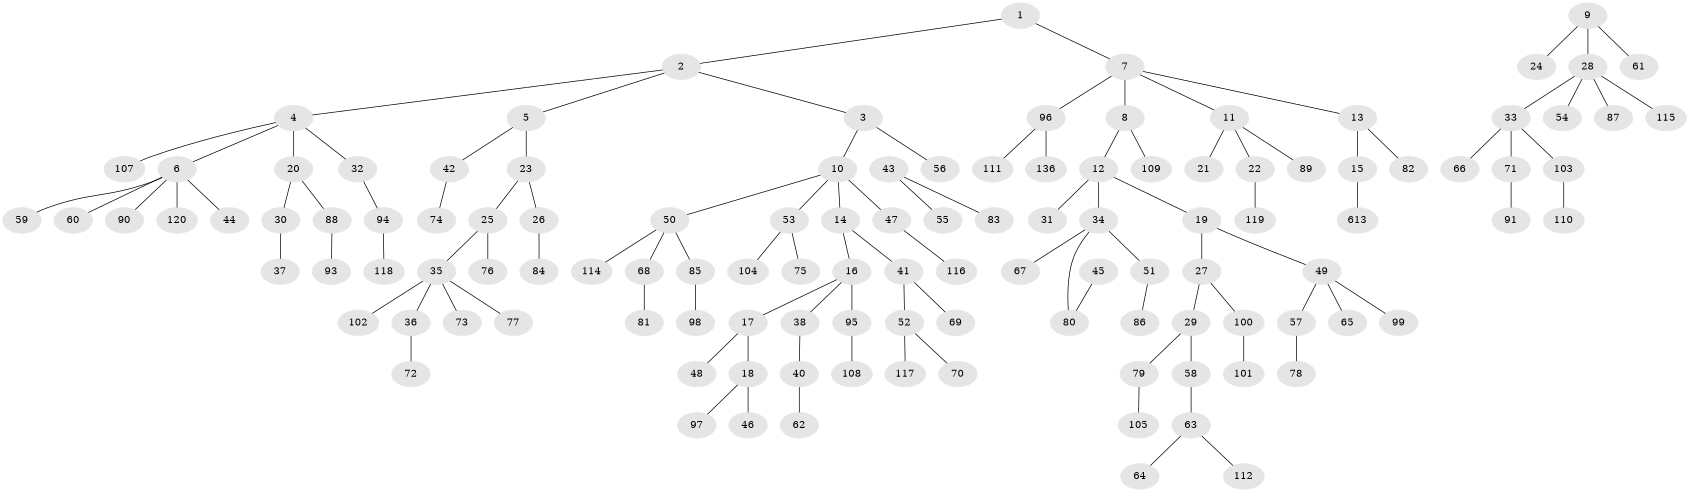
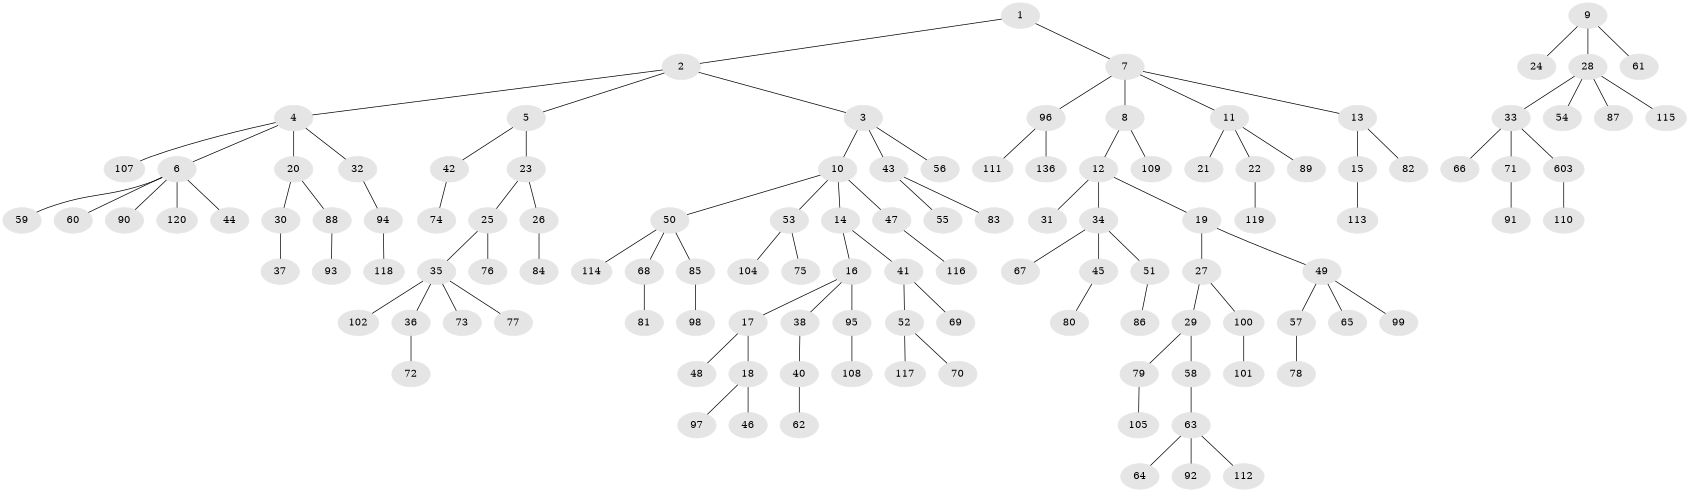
  graph {
    node [color=gray90 style=filled]
    1
    2
    7
    3
    4
    5
    8
    11
    13
    96
    10
    43
    56
    6
    20
    32
    107
    23
    42
    9
    24
    28
    61
    14
    47
    50
    53
    55
    83
    44
    59
    60
    90
    120
    30
    88
    94
    25
    26
    74
    12
    109
    21
    22
    89
    15
    82
    n48 [label=136]
    111
    19
    31
    34
    33
    54
    87
    115
    16
    41
    116
    68
    85
    114
    75
    104
    119
    27
    49
    45
    51
    67
-   113 [label=613]
+   113
    17
    38
    95
    52
    69
    18
    48
    40
    108
    46
    97
    29
    100
    57
    65
    99
    37
    93
    35
    76
    84
    36
    73
    77
    102
    58
    79
    101
    66
    71
-   103
+   103 [label=603]
    63
    105
    118
    91
    110
    80
    86
    72
    62
    70
    117
    78
    81
    98
    64
+   92
    112
    1 -- 2
    1 -- 7
    2 -- 3
    2 -- 4
    2 -- 5
    7 -- 8
    7 -- 11
    7 -- 13
    7 -- 96
    3 -- 10
+   3 -- 43
    3 -- 56
    4 -- 6
    4 -- 20
    4 -- 32
    4 -- 107
    5 -- 23
    5 -- 42
    8 -- 12
    8 -- 109
    11 -- 21
    11 -- 22
    11 -- 89
    13 -- 15
    13 -- 82
    96 -- n48
    96 -- 111
    10 -- 14
    10 -- 47
    10 -- 50
    10 -- 53
    43 -- 55
    43 -- 83
    6 -- 44
    6 -- 59
    6 -- 60
    6 -- 90
    6 -- 120
    20 -- 30
    20 -- 88
    32 -- 94
    23 -- 25
    23 -- 26
    42 -- 74
    9 -- 24
    9 -- 28
    9 -- 61
    28 -- 33
    28 -- 54
    28 -- 87
    28 -- 115
    14 -- 16
    14 -- 41
    47 -- 116
    50 -- 68
    50 -- 85
    50 -- 114
    53 -- 75
    53 -- 104
    30 -- 37
    88 -- 93
    94 -- 118
    25 -- 35
    25 -- 76
    26 -- 84
    12 -- 19
    12 -- 31
    12 -- 34
    22 -- 119
    15 -- 113
    19 -- 27
    19 -- 49
-   34 -- 80
+   34 -- 45
    34 -- 51
    34 -- 67
    33 -- 66
    33 -- 71
    33 -- 103
    16 -- 17
    16 -- 38
    16 -- 95
    41 -- 52
    41 -- 69
    68 -- 81
    85 -- 98
    27 -- 29
    27 -- 100
    49 -- 57
    49 -- 65
    49 -- 99
    45 -- 80
    51 -- 86
    17 -- 18
    17 -- 48
    38 -- 40
    95 -- 108
    52 -- 70
    52 -- 117
    18 -- 46
    18 -- 97
    40 -- 62
    29 -- 58
    29 -- 79
    100 -- 101
    57 -- 78
    35 -- 36
    35 -- 73
    35 -- 77
    35 -- 102
    36 -- 72
    58 -- 63
    79 -- 105
    71 -- 91
    103 -- 110
    63 -- 64
+   63 -- 92
    63 -- 112
  }
